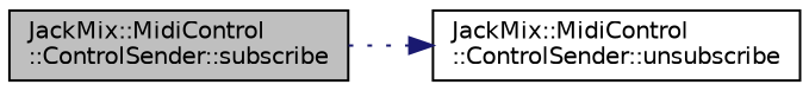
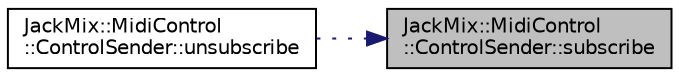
  digraph {
    rankdir=LR
    node [color=black fontname=Helvetica fontsize=10 shape=record style=filled]
    n1 [fillcolor=grey75 fontcolor=black height=0.2 label="JackMix::MidiControl\l::ControlSender::subscribe" width=0.4]
    n2 [fillcolor=white height=0.2 label="JackMix::MidiControl\l::ControlSender::unsubscribe" width=0.4]
-   n1 -> n2 [color=midnightblue fontname=Helvetica fontsize=10 labelfontname=Helvetica labelfontsize=10 style=dotted]
+   n2 -> n1 [color=midnightblue fontname=Helvetica fontsize=10 labelfontname=Helvetica labelfontsize=10 style=dotted]
  }
